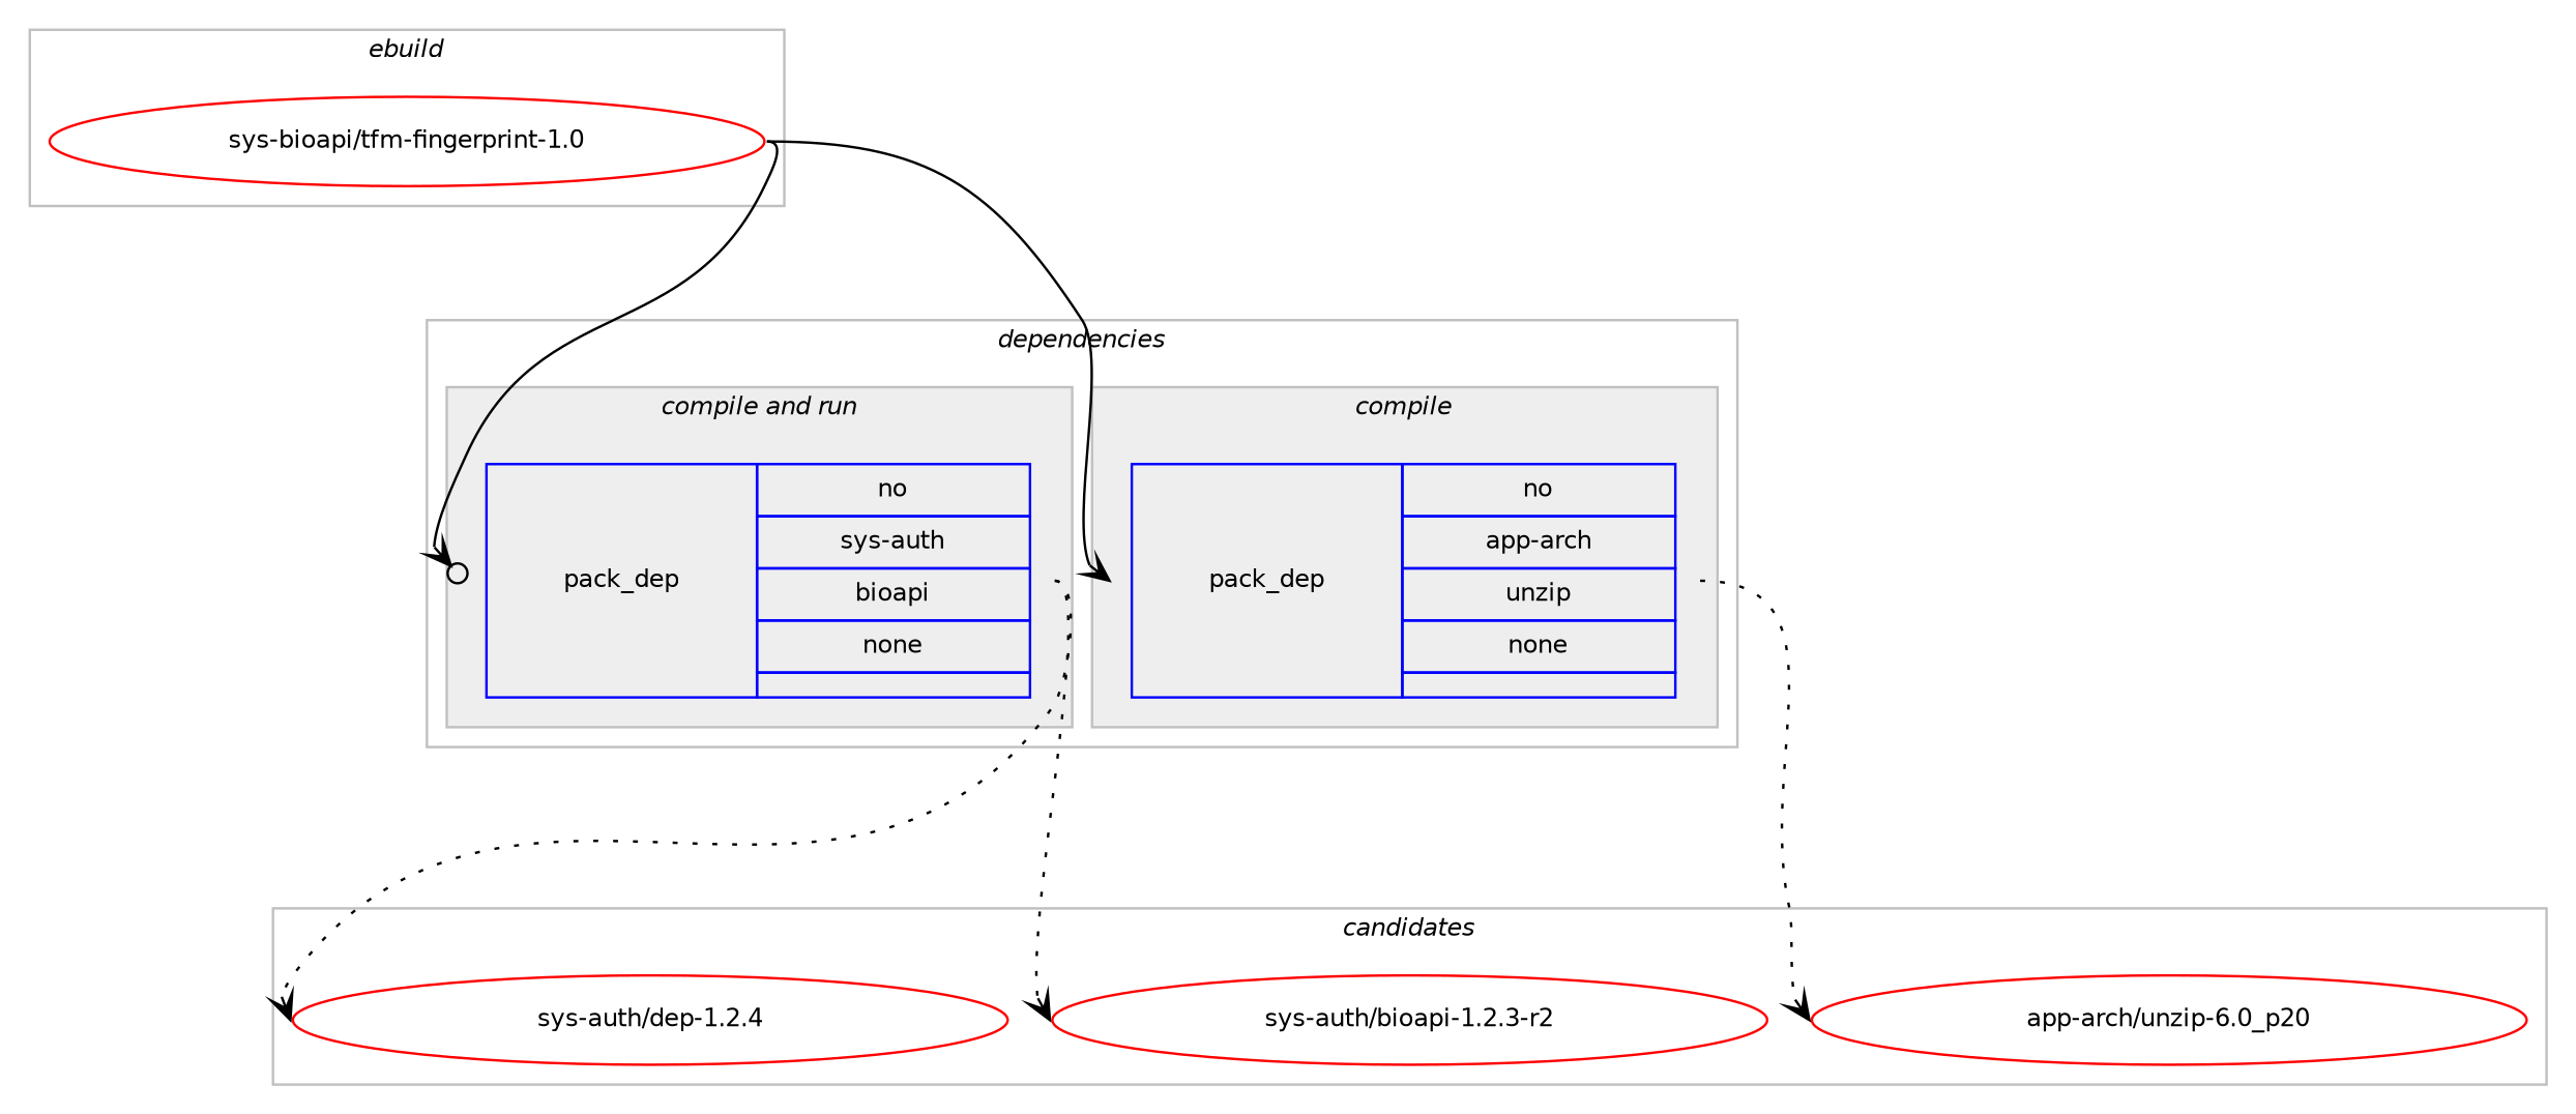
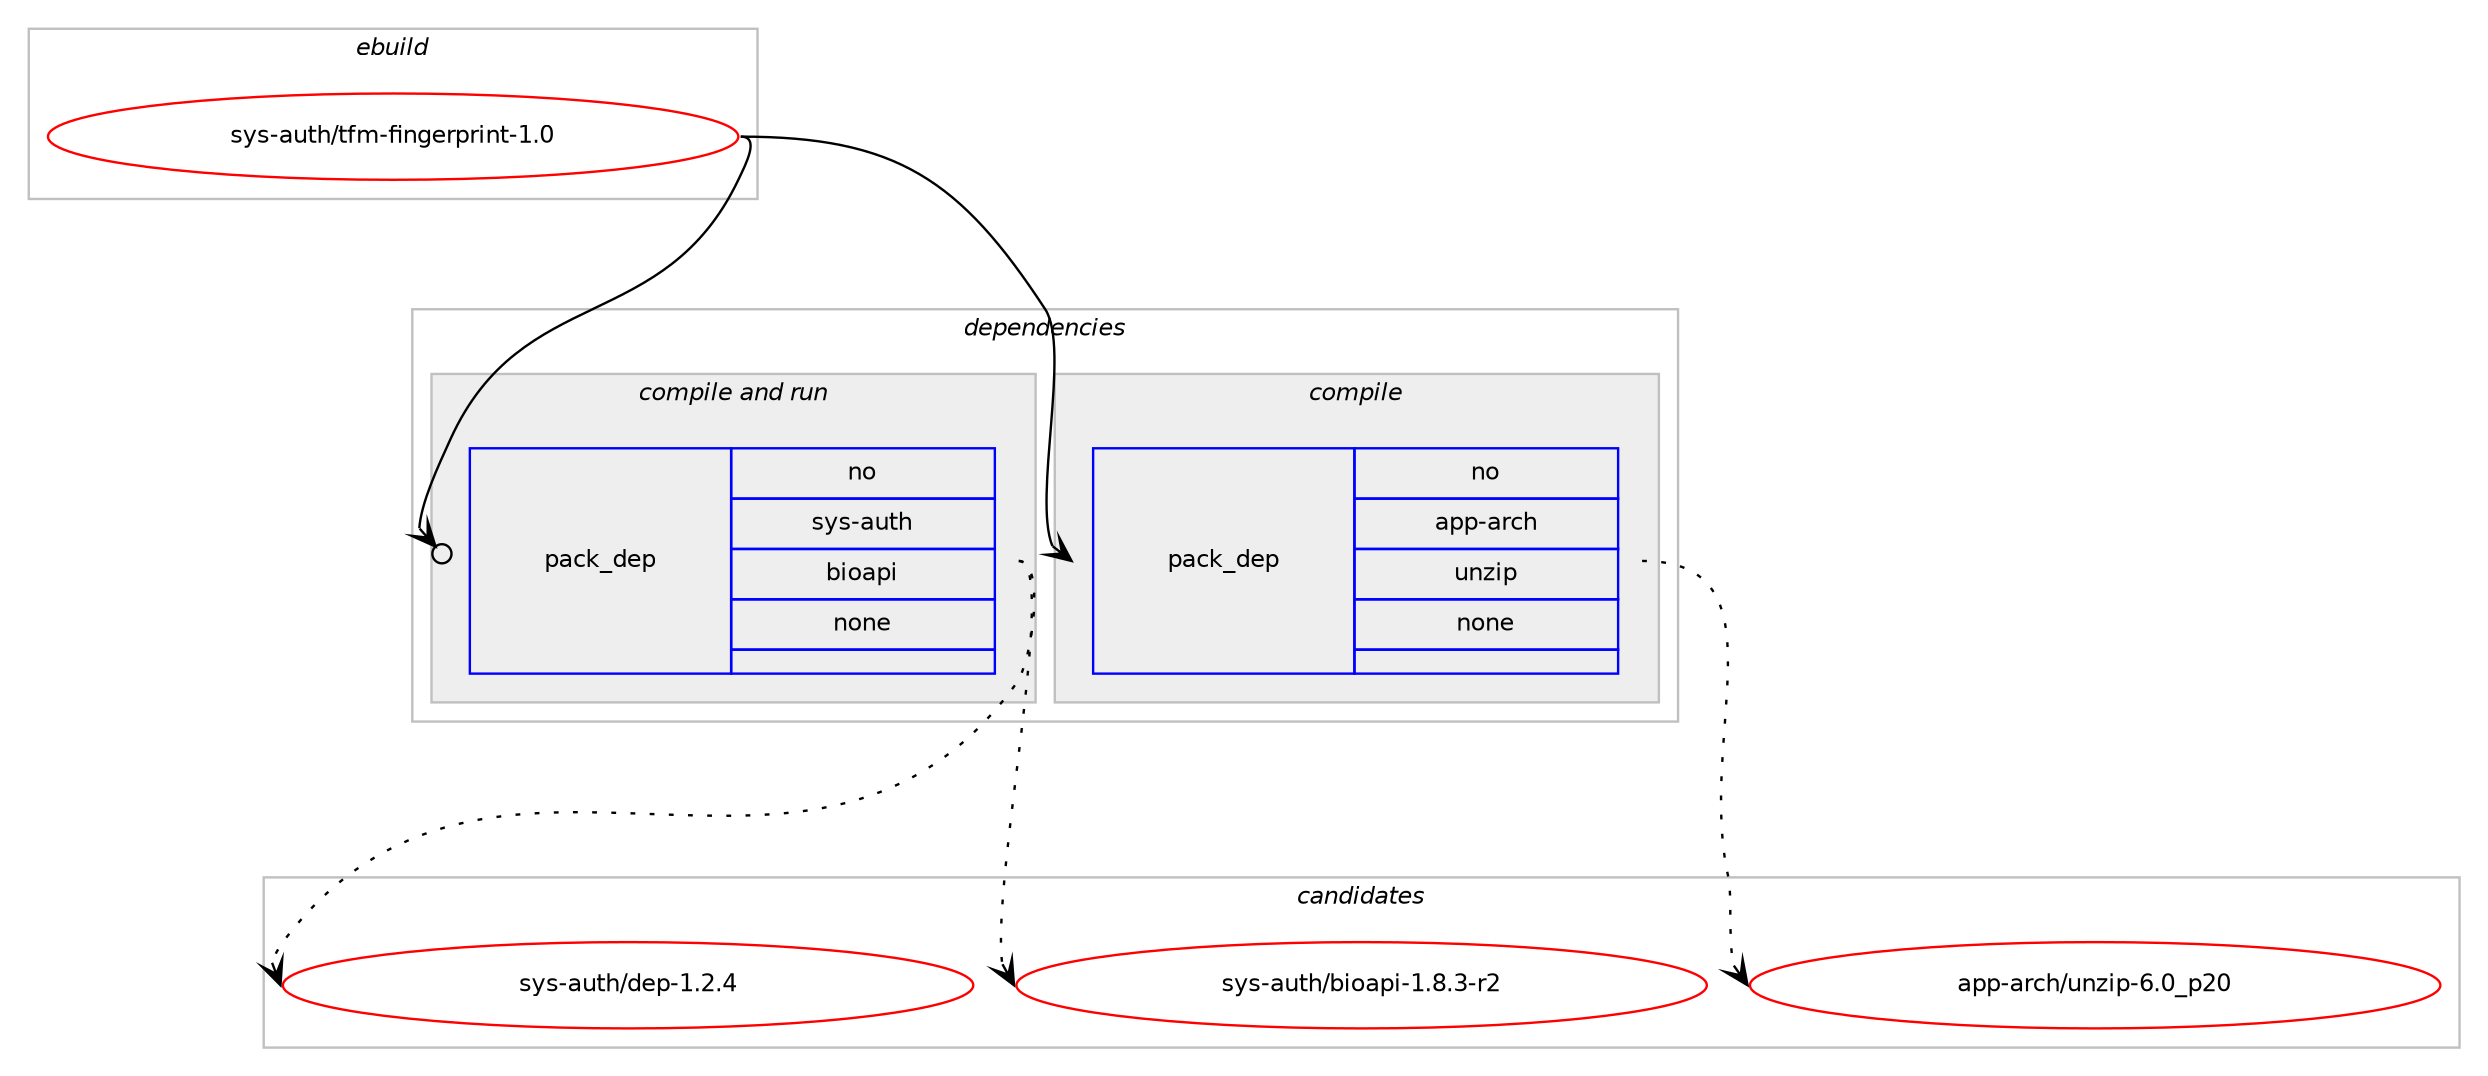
  digraph {
    compound=true
    concentrate=true
    fontname=Helvetica
    fontsize=10
    newrank=true
    rankdir=TB
    ranksep=1.5
    node [color=red fontname=Helvetica fontsize=10]
    edge [arrowhead=vee headport=w style=dotted tailport=e weight=100]
-   n1 [label="sys-bioapi/tfm-fingerprint-1.0" width=4]
+   n1 [label="sys-auth/tfm-fingerprint-1.0" width=4]
    n2 [color=blue label=<<TABLE BORDER="0" CELLBORDER="1" CELLSPACING="0" CELLPADDING="4" WIDTH="220"><TR><TD ROWSPAN="6" CELLPADDING="30">pack_dep</TD></TR><TR><TD WIDTH="110">no</TD></TR><TR><TD>app-arch</TD></TR><TR><TD>unzip</TD></TR><TR><TD>none</TD></TR><TR><TD></TD></TR></TABLE>> shape=none]
    n3 [color=blue label=<<TABLE BORDER="0" CELLBORDER="1" CELLSPACING="0" CELLPADDING="4" WIDTH="220"><TR><TD ROWSPAN="6" CELLPADDING="30">pack_dep</TD></TR><TR><TD WIDTH="110">no</TD></TR><TR><TD>sys-auth</TD></TR><TR><TD>bioapi</TD></TR><TR><TD>none</TD></TR><TR><TD></TD></TR></TABLE>> shape=none]
    n4 [label="app-arch/unzip-6.0_p20" width=4]
-   n5 [label="sys-auth/bioapi-1.2.3-r2" width=4]
+   n5 [label="sys-auth/bioapi-1.8.3-r2" width=4]
    n6 [label="sys-auth/dep-1.2.4" width=4]
    subgraph cluster_1 {
      color=gray
      label=<<i>ebuild</i>>
      rank=same
      n1
    }
    subgraph cluster_2 {
      color=gray
      label=<<i>dependencies</i>>
      subgraph cluster_3 {
        color=gray
        fillcolor="#eeeeee"
        label=<<i>compile</i>>
        style=filled
        subgraph sub_4 {
          color=gray
          fillcolor="#eeeeee"
          label=<<i>compile</i>>
          style=filled
          n2
        }
      }
      subgraph cluster_5 {
        color=gray
        fillcolor="#eeeeee"
        label=<<i>compile and run</i>>
        style=filled
        subgraph sub_6 {
          color=gray
          fillcolor="#eeeeee"
          label=<<i>compile and run</i>>
          style=filled
          n3
        }
      }
      subgraph cluster_7 {
        color=gray
        fillcolor="#eeeeee"
        label=<<i>run</i>>
        style=filled
      }
    }
    subgraph cluster_8 {
      color=gray
      label=<<i>candidates</i>>
      rank=same
      subgraph sub_9 {
        color=black
        label=<<i>candidates</i>>
        nodesep=1
        rank=same
        n4
      }
      subgraph sub_10 {
        color=black
        label=<<i>candidates</i>>
        nodesep=1
        rank=same
        n5
        n6
      }
    }
    n1 -> n2 [style=solid weight=20]
    n1 -> n3 [arrowhead=odotvee style=solid weight=20]
    n2 -> n4
    n3 -> n5
    n3 -> n6
  }
